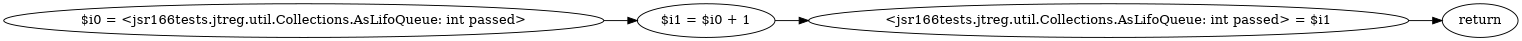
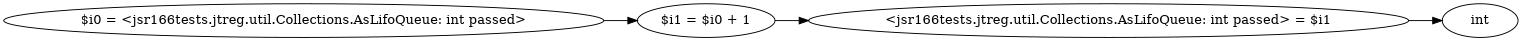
  digraph {
    rankdir=LR
    "$i0 = <jsr166tests.jtreg.util.Collections.AsLifoQueue: int passed>"
    "$i1 = $i0 + 1"
    "<jsr166tests.jtreg.util.Collections.AsLifoQueue: int passed> = $i1"
-   return
+   return [label=int]
    "$i0 = <jsr166tests.jtreg.util.Collections.AsLifoQueue: int passed>" -> "$i1 = $i0 + 1"
    "$i1 = $i0 + 1" -> "<jsr166tests.jtreg.util.Collections.AsLifoQueue: int passed> = $i1"
    "<jsr166tests.jtreg.util.Collections.AsLifoQueue: int passed> = $i1" -> return
  }
